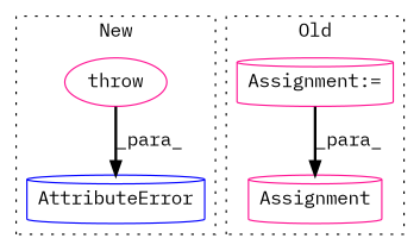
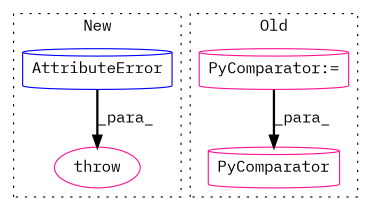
  digraph {
    fontname="IBM Plex Mono"
    node [color=deeppink fontname="IBM Plex Mono" l=20 s=12983 shape=cylinder]
    edge [color=black fontname="IBM Plex Mono" style=bold]
    n1 [a=32 color=blue l="15,1" label=AttributeError s="12892,12984"]
    n2 [a=53 l=6 label=throw s=12886 shape=ellipse]
-   n3 [a=113 label=Assignment]
-   n4 [a=7 label="Assignment:="]
+   n3 [a=113 label=PyComparator]
+   n4 [a=7 label="PyComparator:="]
    subgraph cluster_1 {
      label=New
      style=dotted
      n1
      n2
    }
    subgraph cluster_2 {
      label=Old
      style=dotted
      n3
      n4
    }
-   n2 -> n1 [label=_para_]
+   n1 -> n2 [label=_para_]
    n4 -> n3 [label=_para_]
  }
